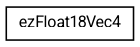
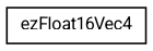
  digraph {
    rankdir=LR
    fontname=Roboto
-   n1 [color=black fillcolor=white fontname=Roboto fontsize=10 height=0.2 label=ezFloat18Vec4 shape=record style=filled width=0.4]
+   n1 [color=black fillcolor=white fontname=Roboto fontsize=10 height=0.2 label=ezFloat16Vec4 shape=record style=filled width=0.4]
  }
